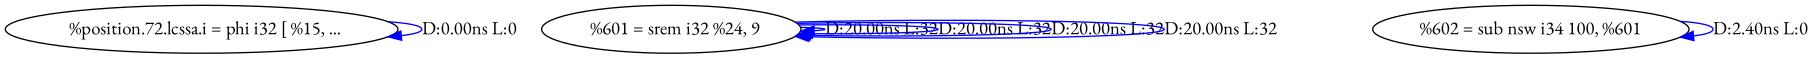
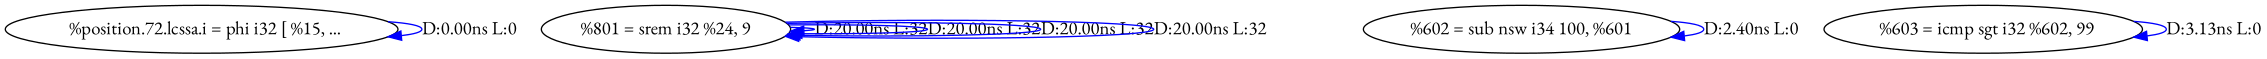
  digraph {
    fontname="EB Garamond"
    node [fontname="EB Garamond"]
    edge [color=blue fontname="EB Garamond"]
    n1 [label="  %position.72.lcssa.i = phi i32 [ %15, ..."]
-   n2 [label="  %601 = srem i32 %24, 9"]
+   n2 [label="%801 = srem i32 %24, 9"]
    n3 [label="%602 = sub nsw i34 100, %601"]
+   n4 [label="  %603 = icmp sgt i32 %602, 99"]
    n1 -> n1 [label="D:0.00ns L:0"]
    n2 -> n2 [label="D:20.00ns L:32"]
    n2 -> n2 [label="D:20.00ns L:32"]
    n2 -> n2 [label="D:20.00ns L:32"]
    n2 -> n2 [label="D:20.00ns L:32"]
    n3 -> n3 [label="D:2.40ns L:0"]
+   n4 -> n4 [label="D:3.13ns L:0"]
  }
